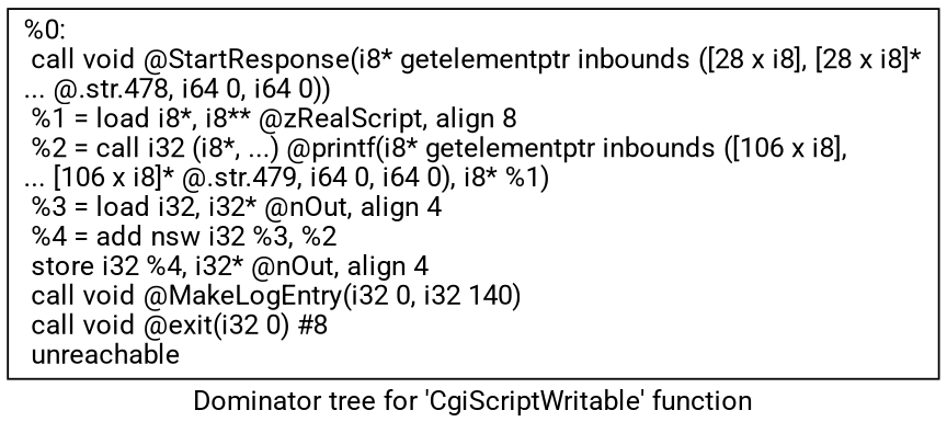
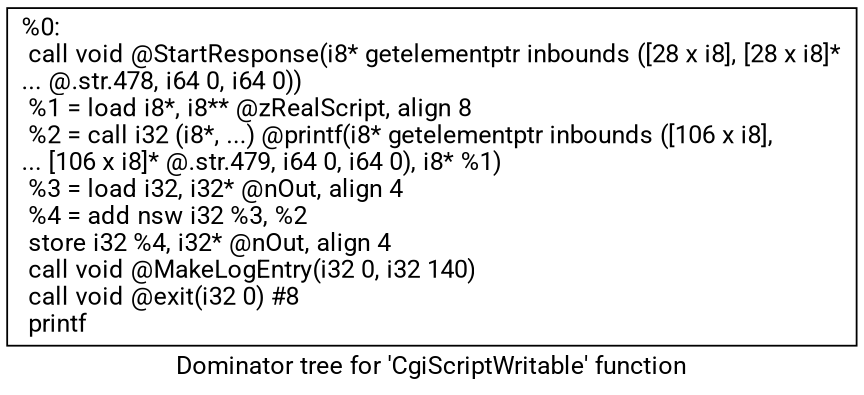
  digraph {
    label="Dominator tree for 'CgiScriptWritable' function"
    fontname=Roboto
-   n1 [label="{%0:\l  call void @StartResponse(i8* getelementptr inbounds ([28 x i8], [28 x i8]*\l... @.str.478, i64 0, i64 0))\l  %1 = load i8*, i8** @zRealScript, align 8\l  %2 = call i32 (i8*, ...) @printf(i8* getelementptr inbounds ([106 x i8],\l... [106 x i8]* @.str.479, i64 0, i64 0), i8* %1)\l  %3 = load i32, i32* @nOut, align 4\l  %4 = add nsw i32 %3, %2\l  store i32 %4, i32* @nOut, align 4\l  call void @MakeLogEntry(i32 0, i32 140)\l  call void @exit(i32 0) #8\l  unreachable\l}" shape=record fontname=Roboto]
+   n1 [label="{%0:\l  call void @StartResponse(i8* getelementptr inbounds ([28 x i8], [28 x i8]*\l... @.str.478, i64 0, i64 0))\l  %1 = load i8*, i8** @zRealScript, align 8\l  %2 = call i32 (i8*, ...) @printf(i8* getelementptr inbounds ([106 x i8],\l... [106 x i8]* @.str.479, i64 0, i64 0), i8* %1)\l  %3 = load i32, i32* @nOut, align 4\l  %4 = add nsw i32 %3, %2\l  store i32 %4, i32* @nOut, align 4\l  call void @MakeLogEntry(i32 0, i32 140)\l  call void @exit(i32 0) #8\l  printf\l}" shape=record fontname=Roboto]
  }
